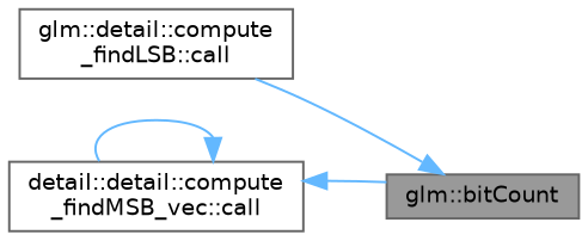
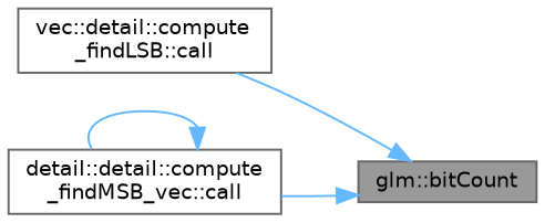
  digraph {
    rankdir=RL
    node [color=grey40 fillcolor=white fontname=Helvetica fontsize=10 shape=box style=filled]
    edge [color=steelblue1 dir=back fontname=Helvetica fontsize=10 labelfontname=Helvetica labelfontsize=10 style=solid]
    n1 [color=gray40 fillcolor=grey60 fontcolor=black height=0.2 label="glm::bitCount" width=0.4]
-   n2 [height=0.2 label="glm::detail::compute\l_findLSB::call" width=0.4]
+   n2 [height=0.2 label="vec::detail::compute\l_findLSB::call" width=0.4]
    n3 [height=0.2 label="detail::detail::compute\l_findMSB_vec::call" width=0.4]
    n1 -> n2
-   n3 -> n1
+   n1 -> n3
    n3 -> n3
  }
